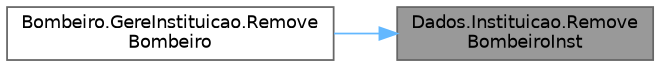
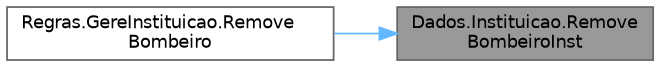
  digraph {
    rankdir=RL
    node [fontname=Helvetica fontsize=10 shape=box style=filled]
    n1 [color=gray40 fillcolor=grey60 fontcolor=black height=0.2 label="Dados.Instituicao.Remove\lBombeiroInst" width=0.4]
-   n2 [color=grey40 fillcolor=white height=0.2 label="Bombeiro.GereInstituicao.Remove\lBombeiro" width=0.4]
+   n2 [color=grey40 fillcolor=white height=0.2 label="Regras.GereInstituicao.Remove\lBombeiro" width=0.4]
    n1 -> n2 [color=steelblue1 dir=back fontname=Helvetica fontsize=10 labelfontname=Helvetica labelfontsize=10 style=solid]
  }
